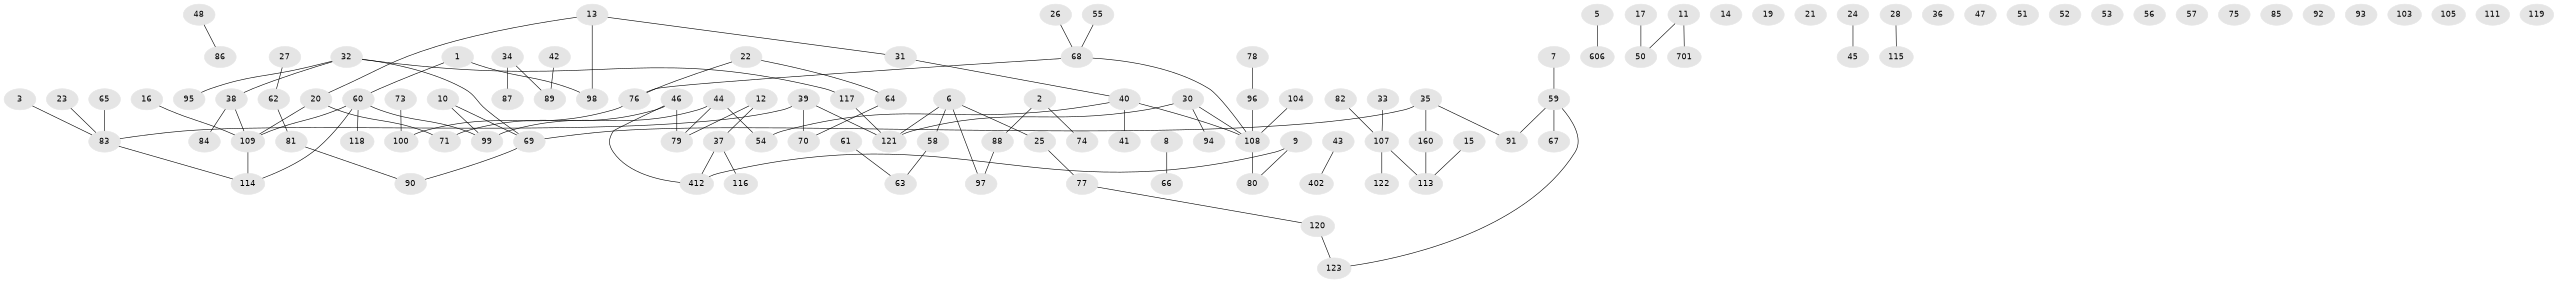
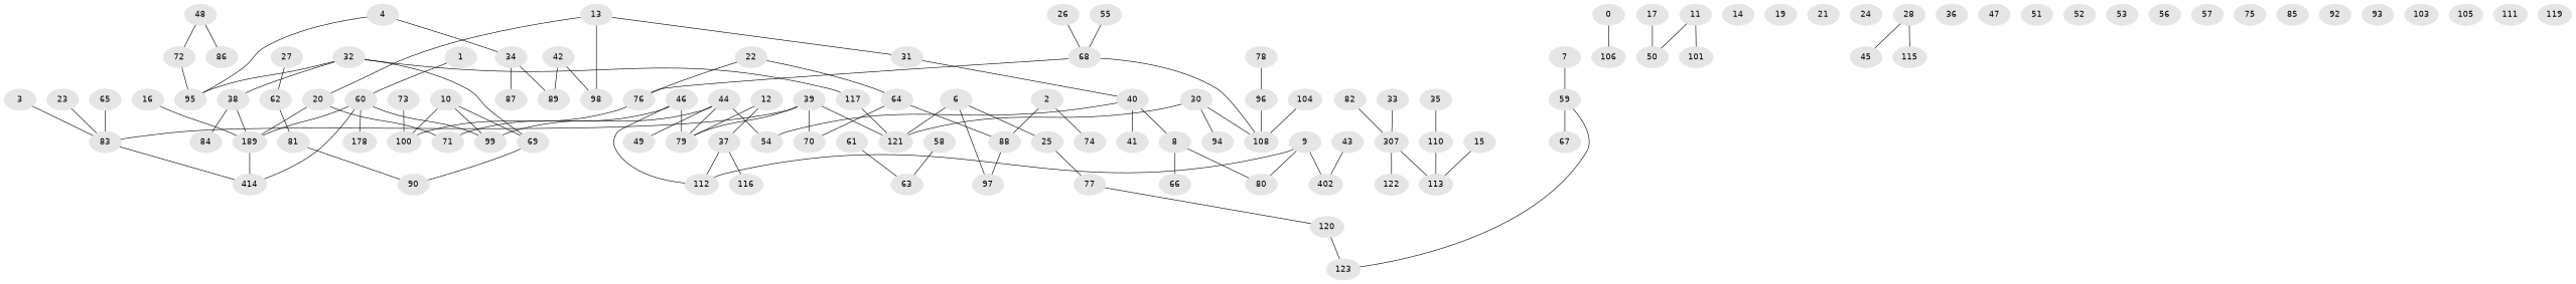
  graph {
    fontname="DejaVu Sans"
    node [color=gray90 fontname="DejaVu Sans" style=filled]
    edge [fontname="DejaVu Sans"]
    1
    60
    98
    99
-   109
-   114
-   118
+   109 [label=189]
+   114 [label=414]
+   118 [label=178]
    2
    74
    88
    97
    3
    83
+   4
    34
    95
    87
    89
-   5
-   106 [label=606]
+   5 [label=0]
+   106
    6
    25
    58
    121
    77
    63
    7
    59
-   91
    67
    123
    8
    66
    80
    9
    n36 [label=402]
-   112 [label=412]
+   112
    10
    69
    100
    90
    11
    50
-   101 [label=701]
+   101
    12
    37
    79
    116
    13
    20
    31
    71
    40
    14
    15
    113
    16
    17
    19
    21
    22
    64
    76
    70
    23
    24
    120
    26
    68
    108
    27
    62
    81
    28
    45
    115
    30
    94
    41
    54
    32
    38
    117
    84
    33
-   107
+   107 [label=307]
    122
    35
-   110 [label=160]
+   110
    36
    39
    42
    43
    44
+   49
    46
    47
    48
+   72
    86
    51
    52
    53
    55
    56
    57
    61
    65
    73
    75
    78
    96
    82
    85
    92
    93
    103
    104
    105
    111
    119
    1 -- 60
-   1 -- 98
+   42 -- 98
    60 -- 99
    60 -- 109
    60 -- 114
    60 -- 118
    109 -- 114
    2 -- 74
    2 -- 88
    88 -- 97
    3 -- 83
    83 -- 114
+   4 -- 34
+   4 -- 95
    34 -- 87
    34 -- 89
    5 -- 106
    6 -- 97
    6 -- 25
-   6 -- 58
    6 -- 121
    25 -- 77
    58 -- 63
    77 -- 120
    7 -- 59
-   59 -- 91
    59 -- 67
    59 -- 123
    8 -- 66
-   108 -- 80
+   8 -- 80
    9 -- 80
+   9 -- n36
    9 -- 112
    10 -- 99
    10 -- 69
+   10 -- 100
    69 -- 90
    11 -- 50
    11 -- 101
    12 -- 37
    12 -- 79
    37 -- 112
    37 -- 116
    13 -- 98
    13 -- 20
    13 -- 31
    20 -- 109
    20 -- 71
    31 -- 40
-   40 -- 108
+   40 -- 8
    40 -- 41
    40 -- 54
    15 -- 113
    16 -- 109
    17 -- 50
    22 -- 64
    22 -- 76
+   64 -- 88
    64 -- 70
    76 -- 100
    23 -- 83
    120 -- 123
    26 -- 68
    68 -- 76
    68 -- 108
    27 -- 62
    62 -- 81
    81 -- 90
-   24 -- 45
+   28 -- 45
    28 -- 115
    30 -- 121
    30 -- 108
    30 -- 94
    32 -- 95
    32 -- 69
    32 -- 38
    32 -- 117
    38 -- 109
    38 -- 84
    117 -- 121
    33 -- 107
    107 -- 113
    107 -- 122
-   35 -- 91
-   35 -- 69
    35 -- 110
    110 -- 113
    39 -- 83
    39 -- 121
+   39 -- 79
    39 -- 70
    42 -- 89
    43 -- n36
    44 -- 99
    44 -- 79
    44 -- 54
+   44 -- 49
    46 -- 112
    46 -- 79
    46 -- 71
+   48 -- 72
    48 -- 86
+   72 -- 95
    55 -- 68
    61 -- 63
    65 -- 83
    73 -- 100
    78 -- 96
    96 -- 108
    82 -- 107
    104 -- 108
  }
